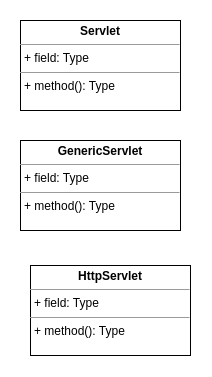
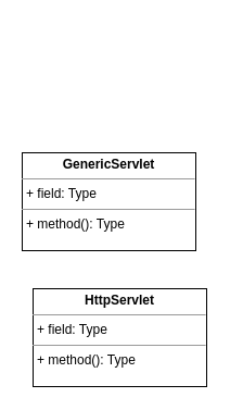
  <mxCell id="0" />
  <mxCell id="1" parent="0" />
  <mxCell id="2" value="&lt;p style=&quot;margin: 0px ; margin-top: 4px ; text-align: center&quot;&gt;&lt;b&gt;HttpServlet&lt;/b&gt;&lt;/p&gt;&lt;hr size=&quot;1&quot;&gt;&lt;p style=&quot;margin: 0px ; margin-left: 4px&quot;&gt;+ field: Type&lt;/p&gt;&lt;hr size=&quot;1&quot;&gt;&lt;p style=&quot;margin: 0px ; margin-left: 4px&quot;&gt;+ method(): Type&lt;/p&gt;" style="verticalAlign=top;align=left;overflow=fill;fontSize=12;fontFamily=Helvetica;html=1;" vertex="1" parent="1"><mxGeometry x="30" y="265" width="160" height="90" as="geometry" /></mxCell>
  <mxCell id="3" value="&lt;p style=&quot;margin: 0px ; margin-top: 4px ; text-align: center&quot;&gt;&lt;b&gt;GenericServlet&lt;/b&gt;&lt;/p&gt;&lt;hr size=&quot;1&quot;&gt;&lt;p style=&quot;margin: 0px ; margin-left: 4px&quot;&gt;+ field: Type&lt;/p&gt;&lt;hr size=&quot;1&quot;&gt;&lt;p style=&quot;margin: 0px ; margin-left: 4px&quot;&gt;+ method(): Type&lt;/p&gt;" style="verticalAlign=top;align=left;overflow=fill;fontSize=12;fontFamily=Helvetica;html=1;" vertex="1" parent="1"><mxGeometry x="20" y="140" width="160" height="90" as="geometry" /></mxCell>
- <mxCell id="4" value="&lt;p style=&quot;margin: 0px ; margin-top: 4px ; text-align: center&quot;&gt;&lt;b&gt;Servlet&lt;/b&gt;&lt;/p&gt;&lt;hr size=&quot;1&quot;&gt;&lt;p style=&quot;margin: 0px ; margin-left: 4px&quot;&gt;+ field: Type&lt;/p&gt;&lt;hr size=&quot;1&quot;&gt;&lt;p style=&quot;margin: 0px ; margin-left: 4px&quot;&gt;+ method(): Type&lt;/p&gt;" style="verticalAlign=top;align=left;overflow=fill;fontSize=12;fontFamily=Helvetica;html=1;" vertex="1" parent="1"><mxGeometry x="20" y="20" width="160" height="90" as="geometry" /></mxCell>
